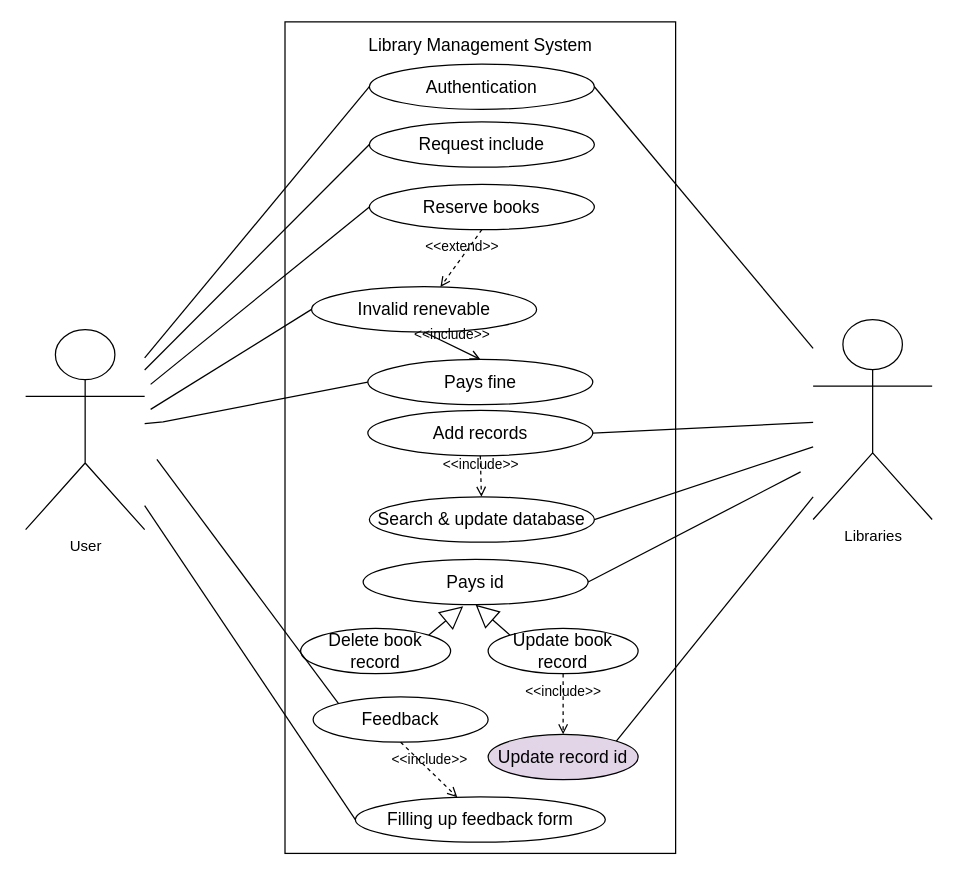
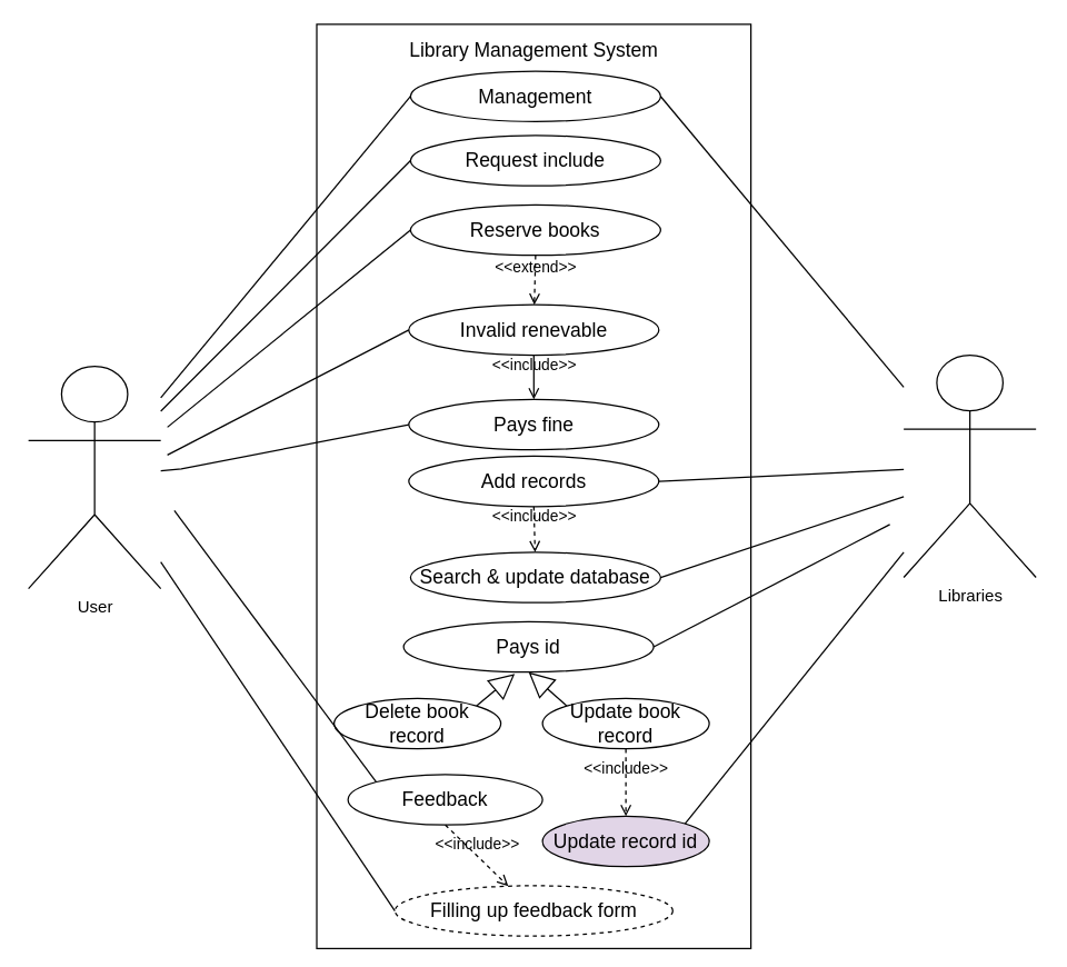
  <mxCell id="0" />
  <mxCell id="1" parent="0" />
  <mxCell id="2" value="" style="rounded=0;whiteSpace=wrap;html=1;rotation=90;" vertex="1" parent="1"><mxGeometry x="51.14" y="193.36" width="665.23" height="312.5" as="geometry" /></mxCell>
- <mxCell id="3" value="&lt;font style=&quot;font-size: 14px;&quot;&gt;Authentication&lt;/font&gt;" style="ellipse;whiteSpace=wrap;html=1;" vertex="1" parent="1"><mxGeometry x="295" y="50.75" width="180" height="36.25" as="geometry" /></mxCell>
+ <mxCell id="3" value="&lt;font style=&quot;font-size: 14px;&quot;&gt;Management&lt;/font&gt;" style="ellipse;whiteSpace=wrap;html=1;" vertex="1" parent="1"><mxGeometry x="295" y="50.75" width="180" height="36.25" as="geometry" /></mxCell>
  <mxCell id="4" value="&lt;font style=&quot;font-size: 14px;&quot;&gt;Request include&lt;/font&gt;" style="ellipse;whiteSpace=wrap;html=1;" vertex="1" parent="1"><mxGeometry x="295" y="97" width="180" height="36.25" as="geometry" /></mxCell>
  <mxCell id="5" value="&lt;font style=&quot;font-size: 14px;&quot;&gt;Reserve books&lt;/font&gt;" style="ellipse;whiteSpace=wrap;html=1;" vertex="1" parent="1"><mxGeometry x="295" y="147" width="180" height="36.25" as="geometry" /></mxCell>
- <mxCell id="6" value="&lt;font style=&quot;font-size: 14px;&quot;&gt;Invalid renevable&lt;/font&gt;" style="ellipse;whiteSpace=wrap;html=1;" vertex="1" parent="1"><mxGeometry x="248.75" y="228.88" width="180" height="36.25" as="geometry" /></mxCell>
+ <mxCell id="6" value="&lt;font style=&quot;font-size: 14px;&quot;&gt;Invalid renevable&lt;/font&gt;" style="ellipse;whiteSpace=wrap;html=1;" vertex="1" parent="1"><mxGeometry x="293.75" y="218.88" width="180" height="36.25" as="geometry" /></mxCell>
  <mxCell id="7" value="&lt;font style=&quot;font-size: 14px;&quot;&gt;Pays fine&lt;/font&gt;" style="ellipse;whiteSpace=wrap;html=1;" vertex="1" parent="1"><mxGeometry x="293.75" y="287" width="180" height="36.25" as="geometry" /></mxCell>
  <mxCell id="8" value="&lt;font style=&quot;font-size: 14px;&quot;&gt;Add records&lt;/font&gt;" style="ellipse;whiteSpace=wrap;html=1;" vertex="1" parent="1"><mxGeometry x="293.75" y="327.86" width="180" height="36.25" as="geometry" /></mxCell>
  <mxCell id="9" value="&lt;font style=&quot;font-size: 14px;&quot;&gt;Search &amp;amp; update database&lt;/font&gt;" style="ellipse;whiteSpace=wrap;html=1;" vertex="1" parent="1"><mxGeometry x="295" y="397" width="180" height="36.25" as="geometry" /></mxCell>
  <mxCell id="10" value="&lt;font style=&quot;font-size: 14px;&quot;&gt;Library Management System&lt;/font&gt;" style="text;html=1;align=center;verticalAlign=middle;whiteSpace=wrap;rounded=0;" vertex="1" parent="1"><mxGeometry x="273.75" y="20.75" width="220" height="30" as="geometry" /></mxCell>
  <mxCell id="11" value="&lt;font style=&quot;font-size: 14px;&quot;&gt;Pays id&lt;/font&gt;" style="ellipse;whiteSpace=wrap;html=1;" vertex="1" parent="1"><mxGeometry x="290" y="447" width="180" height="36.25" as="geometry" /></mxCell>
  <mxCell id="12" value="&lt;span style=&quot;font-size: 14px;&quot;&gt;Delete book record&lt;/span&gt;" style="ellipse;whiteSpace=wrap;html=1;" vertex="1" parent="1"><mxGeometry x="240" y="502.23" width="120" height="36.25" as="geometry" /></mxCell>
  <mxCell id="13" value="&lt;font style=&quot;font-size: 14px;&quot;&gt;Update book record&lt;/font&gt;" style="ellipse;whiteSpace=wrap;html=1;" vertex="1" parent="1"><mxGeometry x="390" y="502.23" width="120" height="36.25" as="geometry" /></mxCell>
  <mxCell id="14" value="&lt;font style=&quot;font-size: 14px;&quot;&gt;Update record id&lt;/font&gt;" style="ellipse;whiteSpace=wrap;html=1;fillColor=#e1d5e7;" vertex="1" parent="1"><mxGeometry x="390" y="587" width="120" height="36.25" as="geometry" /></mxCell>
  <mxCell id="15" value="&lt;font style=&quot;font-size: 14px;&quot;&gt;Feedback&lt;/font&gt;&lt;span style=&quot;color: rgba(0, 0, 0, 0); font-family: monospace; font-size: 0px; text-align: start; text-wrap-mode: nowrap;&quot;&gt;%3CmxGraphModel%3E%3Croot%3E%3CmxCell%20id%3D%220%22%2F%3E%3CmxCell%20id%3D%221%22%20parent%3D%220%22%2F%3E%3CmxCell%20id%3D%222%22%20value%3D%22%26lt%3Bfont%20style%3D%26quot%3Bfont-size%3A%2014px%3B%26quot%3B%26gt%3BInvalid%20id%26lt%3B%2Ffont%26gt%3B%22%20style%3D%22ellipse%3BwhiteSpace%3Dwrap%3Bhtml%3D1%3B%22%20vertex%3D%221%22%20parent%3D%221%22%3E%3CmxGeometry%20x%3D%22330%22%20y%3D%22490%22%20width%3D%22180%22%20height%3D%2236.25%22%20as%3D%22geometry%22%2F%3E%3C%2FmxCell%3E%3C%2Froot%3E%3C%2FmxGraphModel%3E&lt;/span&gt;" style="ellipse;whiteSpace=wrap;html=1;" vertex="1" parent="1"><mxGeometry x="250" y="557" width="140" height="36.25" as="geometry" /></mxCell>
- <mxCell id="16" value="&lt;font style=&quot;font-size: 14px;&quot;&gt;Filling up feedback form&lt;/font&gt;" style="ellipse;whiteSpace=wrap;html=1;" vertex="1" parent="1"><mxGeometry x="283.75" y="637" width="200" height="36.25" as="geometry" /></mxCell>
+ <mxCell id="16" value="&lt;font style=&quot;font-size: 14px;&quot;&gt;Filling up feedback form&lt;/font&gt;" style="ellipse;whiteSpace=wrap;html=1;dashed=1;" vertex="1" parent="1"><mxGeometry x="283.75" y="637" width="200" height="36.25" as="geometry" /></mxCell>
  <mxCell id="17" value="User" style="shape=umlActor;verticalLabelPosition=bottom;verticalAlign=top;html=1;outlineConnect=0;" vertex="1" parent="1"><mxGeometry x="20" y="263.25" width="95.23" height="160" as="geometry" /></mxCell>
  <mxCell id="18" value="Libraries" style="shape=umlActor;verticalLabelPosition=bottom;verticalAlign=top;html=1;outlineConnect=0;" vertex="1" parent="1"><mxGeometry x="650" y="255.13" width="95.23" height="160" as="geometry" /></mxCell>
  <mxCell id="19" value="" style="endArrow=none;html=1;rounded=0;entryX=0;entryY=0.5;entryDx=0;entryDy=0;" edge="1" parent="1" source="17" target="7"><mxGeometry width="50" height="50" relative="1" as="geometry"><mxPoint x="340" y="367" as="sourcePoint" /><mxPoint x="390" y="317" as="targetPoint" /><Array as="points"><mxPoint x="130" y="337" /></Array></mxGeometry></mxCell>
  <mxCell id="20" value="" style="endArrow=none;html=1;rounded=0;entryX=0;entryY=0;entryDx=0;entryDy=0;" edge="1" parent="1" target="15"><mxGeometry width="50" height="50" relative="1" as="geometry"><mxPoint x="125" y="367" as="sourcePoint" /><mxPoint x="304" y="295" as="targetPoint" /></mxGeometry></mxCell>
  <mxCell id="21" value="" style="endArrow=none;html=1;rounded=0;entryX=0;entryY=0.5;entryDx=0;entryDy=0;" edge="1" parent="1" target="16"><mxGeometry width="50" height="50" relative="1" as="geometry"><mxPoint x="115.23" y="404" as="sourcePoint" /><mxPoint x="250.23" y="610" as="targetPoint" /></mxGeometry></mxCell>
  <mxCell id="22" value="" style="endArrow=none;html=1;rounded=0;entryX=0;entryY=0.5;entryDx=0;entryDy=0;" edge="1" parent="1" target="6"><mxGeometry width="50" height="50" relative="1" as="geometry"><mxPoint x="120" y="327" as="sourcePoint" /><mxPoint x="270" y="583" as="targetPoint" /></mxGeometry></mxCell>
  <mxCell id="23" value="" style="endArrow=none;html=1;rounded=0;entryX=0;entryY=0.5;entryDx=0;entryDy=0;" edge="1" parent="1" target="5"><mxGeometry width="50" height="50" relative="1" as="geometry"><mxPoint x="120" y="307" as="sourcePoint" /><mxPoint x="304" y="235" as="targetPoint" /></mxGeometry></mxCell>
  <mxCell id="24" value="" style="endArrow=none;html=1;rounded=0;entryX=0;entryY=0.5;entryDx=0;entryDy=0;" edge="1" parent="1" source="17" target="4"><mxGeometry width="50" height="50" relative="1" as="geometry"><mxPoint x="120" y="277" as="sourcePoint" /><mxPoint x="305" y="175" as="targetPoint" /></mxGeometry></mxCell>
  <mxCell id="25" value="" style="endArrow=none;html=1;rounded=0;entryX=0;entryY=0.5;entryDx=0;entryDy=0;" edge="1" parent="1" source="17" target="3"><mxGeometry width="50" height="50" relative="1" as="geometry"><mxPoint x="115.23" y="255.13" as="sourcePoint" /><mxPoint x="295.23" y="75.13" as="targetPoint" /></mxGeometry></mxCell>
  <mxCell id="26" value="" style="endArrow=none;html=1;rounded=0;entryX=1;entryY=0.5;entryDx=0;entryDy=0;" edge="1" parent="1" source="18" target="3"><mxGeometry width="50" height="50" relative="1" as="geometry"><mxPoint x="330" y="367" as="sourcePoint" /><mxPoint x="380" y="317" as="targetPoint" /></mxGeometry></mxCell>
  <mxCell id="27" value="" style="endArrow=none;html=1;rounded=0;entryX=1;entryY=0.5;entryDx=0;entryDy=0;" edge="1" parent="1" source="18" target="8"><mxGeometry width="50" height="50" relative="1" as="geometry"><mxPoint x="330" y="367" as="sourcePoint" /><mxPoint x="380" y="317" as="targetPoint" /></mxGeometry></mxCell>
  <mxCell id="28" value="" style="endArrow=none;html=1;rounded=0;entryX=1;entryY=0.5;entryDx=0;entryDy=0;" edge="1" parent="1" target="9"><mxGeometry width="50" height="50" relative="1" as="geometry"><mxPoint x="650" y="357" as="sourcePoint" /><mxPoint x="484" y="345" as="targetPoint" /></mxGeometry></mxCell>
  <mxCell id="29" value="" style="endArrow=none;html=1;rounded=0;entryX=1;entryY=0.5;entryDx=0;entryDy=0;" edge="1" parent="1" target="11"><mxGeometry width="50" height="50" relative="1" as="geometry"><mxPoint x="640" y="377" as="sourcePoint" /><mxPoint x="485" y="415" as="targetPoint" /></mxGeometry></mxCell>
  <mxCell id="30" value="" style="endArrow=none;html=1;rounded=0;entryX=1;entryY=0;entryDx=0;entryDy=0;" edge="1" parent="1" target="14"><mxGeometry width="50" height="50" relative="1" as="geometry"><mxPoint x="650" y="397" as="sourcePoint" /><mxPoint x="480" y="475" as="targetPoint" /></mxGeometry></mxCell>
  <mxCell id="31" value="&amp;lt;&amp;lt;extend&amp;gt;&amp;gt;" style="html=1;verticalAlign=bottom;labelBackgroundColor=none;endArrow=open;endFill=0;dashed=1;rounded=0;exitX=0.5;exitY=1;exitDx=0;exitDy=0;" edge="1" parent="1" source="5" target="6"><mxGeometry width="160" relative="1" as="geometry"><mxPoint x="270" y="347" as="sourcePoint" /><mxPoint x="430" y="347" as="targetPoint" /></mxGeometry></mxCell>
  <mxCell id="32" value="&amp;lt;&amp;lt;include&amp;gt;&amp;gt;" style="html=1;verticalAlign=bottom;labelBackgroundColor=none;endArrow=open;endFill=0;dashed=0;rounded=0;exitX=0.5;exitY=1;exitDx=0;exitDy=0;entryX=0.5;entryY=0;entryDx=0;entryDy=0;" edge="1" parent="1" source="6" target="7"><mxGeometry width="160" relative="1" as="geometry"><mxPoint x="270" y="347" as="sourcePoint" /><mxPoint x="430" y="347" as="targetPoint" /></mxGeometry></mxCell>
  <mxCell id="33" value="&amp;lt;&amp;lt;include&amp;gt;&amp;gt;" style="html=1;verticalAlign=bottom;labelBackgroundColor=none;endArrow=open;endFill=0;dashed=1;rounded=0;exitX=0.5;exitY=1;exitDx=0;exitDy=0;" edge="1" parent="1" source="8" target="9"><mxGeometry width="160" relative="1" as="geometry"><mxPoint x="270" y="347" as="sourcePoint" /><mxPoint x="430" y="347" as="targetPoint" /></mxGeometry></mxCell>
  <mxCell id="34" value="&amp;lt;&amp;lt;include&amp;gt;&amp;gt;" style="html=1;verticalAlign=bottom;labelBackgroundColor=none;endArrow=open;endFill=0;dashed=1;rounded=0;exitX=0.5;exitY=1;exitDx=0;exitDy=0;" edge="1" parent="1" source="13" target="14"><mxGeometry width="160" relative="1" as="geometry"><mxPoint x="270" y="347" as="sourcePoint" /><mxPoint x="430" y="347" as="targetPoint" /></mxGeometry></mxCell>
  <mxCell id="35" value="&amp;lt;&amp;lt;include&amp;gt;&amp;gt;" style="html=1;verticalAlign=bottom;labelBackgroundColor=none;endArrow=open;endFill=0;dashed=1;rounded=0;exitX=0.5;exitY=1;exitDx=0;exitDy=0;" edge="1" parent="1" source="15" target="16"><mxGeometry width="160" relative="1" as="geometry"><mxPoint x="270" y="347" as="sourcePoint" /><mxPoint x="430" y="347" as="targetPoint" /></mxGeometry></mxCell>
  <mxCell id="36" value="" style="endArrow=block;endSize=16;endFill=0;html=1;rounded=0;entryX=0.5;entryY=1;entryDx=0;entryDy=0;exitX=0;exitY=0;exitDx=0;exitDy=0;" edge="1" parent="1" source="13" target="11"><mxGeometry width="160" relative="1" as="geometry"><mxPoint x="340" y="517" as="sourcePoint" /><mxPoint x="380" y="497" as="targetPoint" /></mxGeometry></mxCell>
  <mxCell id="37" value="" style="endArrow=block;endSize=16;endFill=0;html=1;rounded=0;entryX=0.445;entryY=1.034;entryDx=0;entryDy=0;entryPerimeter=0;exitX=1;exitY=0;exitDx=0;exitDy=0;" edge="1" parent="1" source="12" target="11"><mxGeometry width="160" relative="1" as="geometry"><mxPoint x="350" y="527" as="sourcePoint" /><mxPoint x="390" y="507" as="targetPoint" /></mxGeometry></mxCell>
